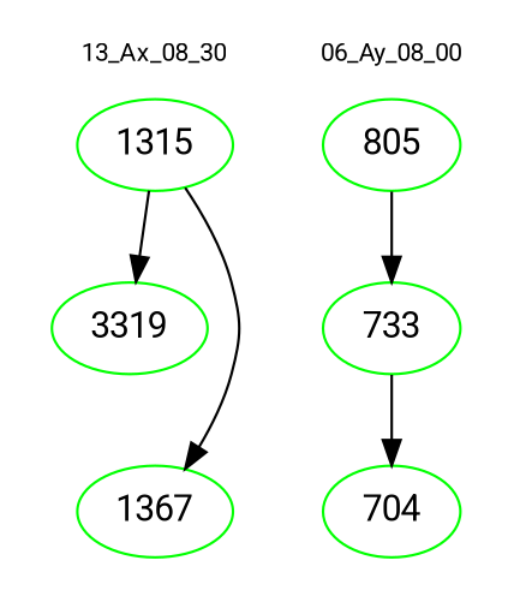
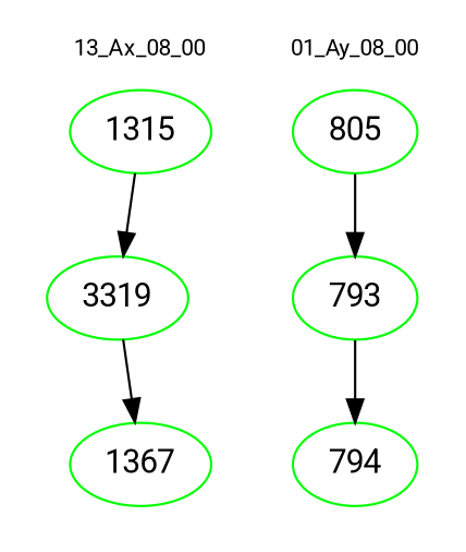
  digraph {
    fontname=Roboto
    node [color=green fontname=Roboto]
    edge [color=black fontname=Roboto]
    n1 [label=1315]
    n2 [label=3319]
    n3 [label=1367]
-   n4 [label=733]
+   n4 [label=793]
    n5 [label=805]
-   n6 [label=704]
+   n6 [label=794]
    subgraph cluster_1 {
      color=white
      fontsize=10
-     label="13_Ax_08_30"
+     label="13_Ax_08_00"
      n1
      n2
      n3
    }
    subgraph cluster_2 {
      color=white
      fontsize=10
-     label="06_Ay_08_00"
+     label="01_Ay_08_00"
      n4
      n5
      n6
    }
    n1 -> n2
-   n1 -> n3
+   n2 -> n3
    n4 -> n6
    n5 -> n4
  }
